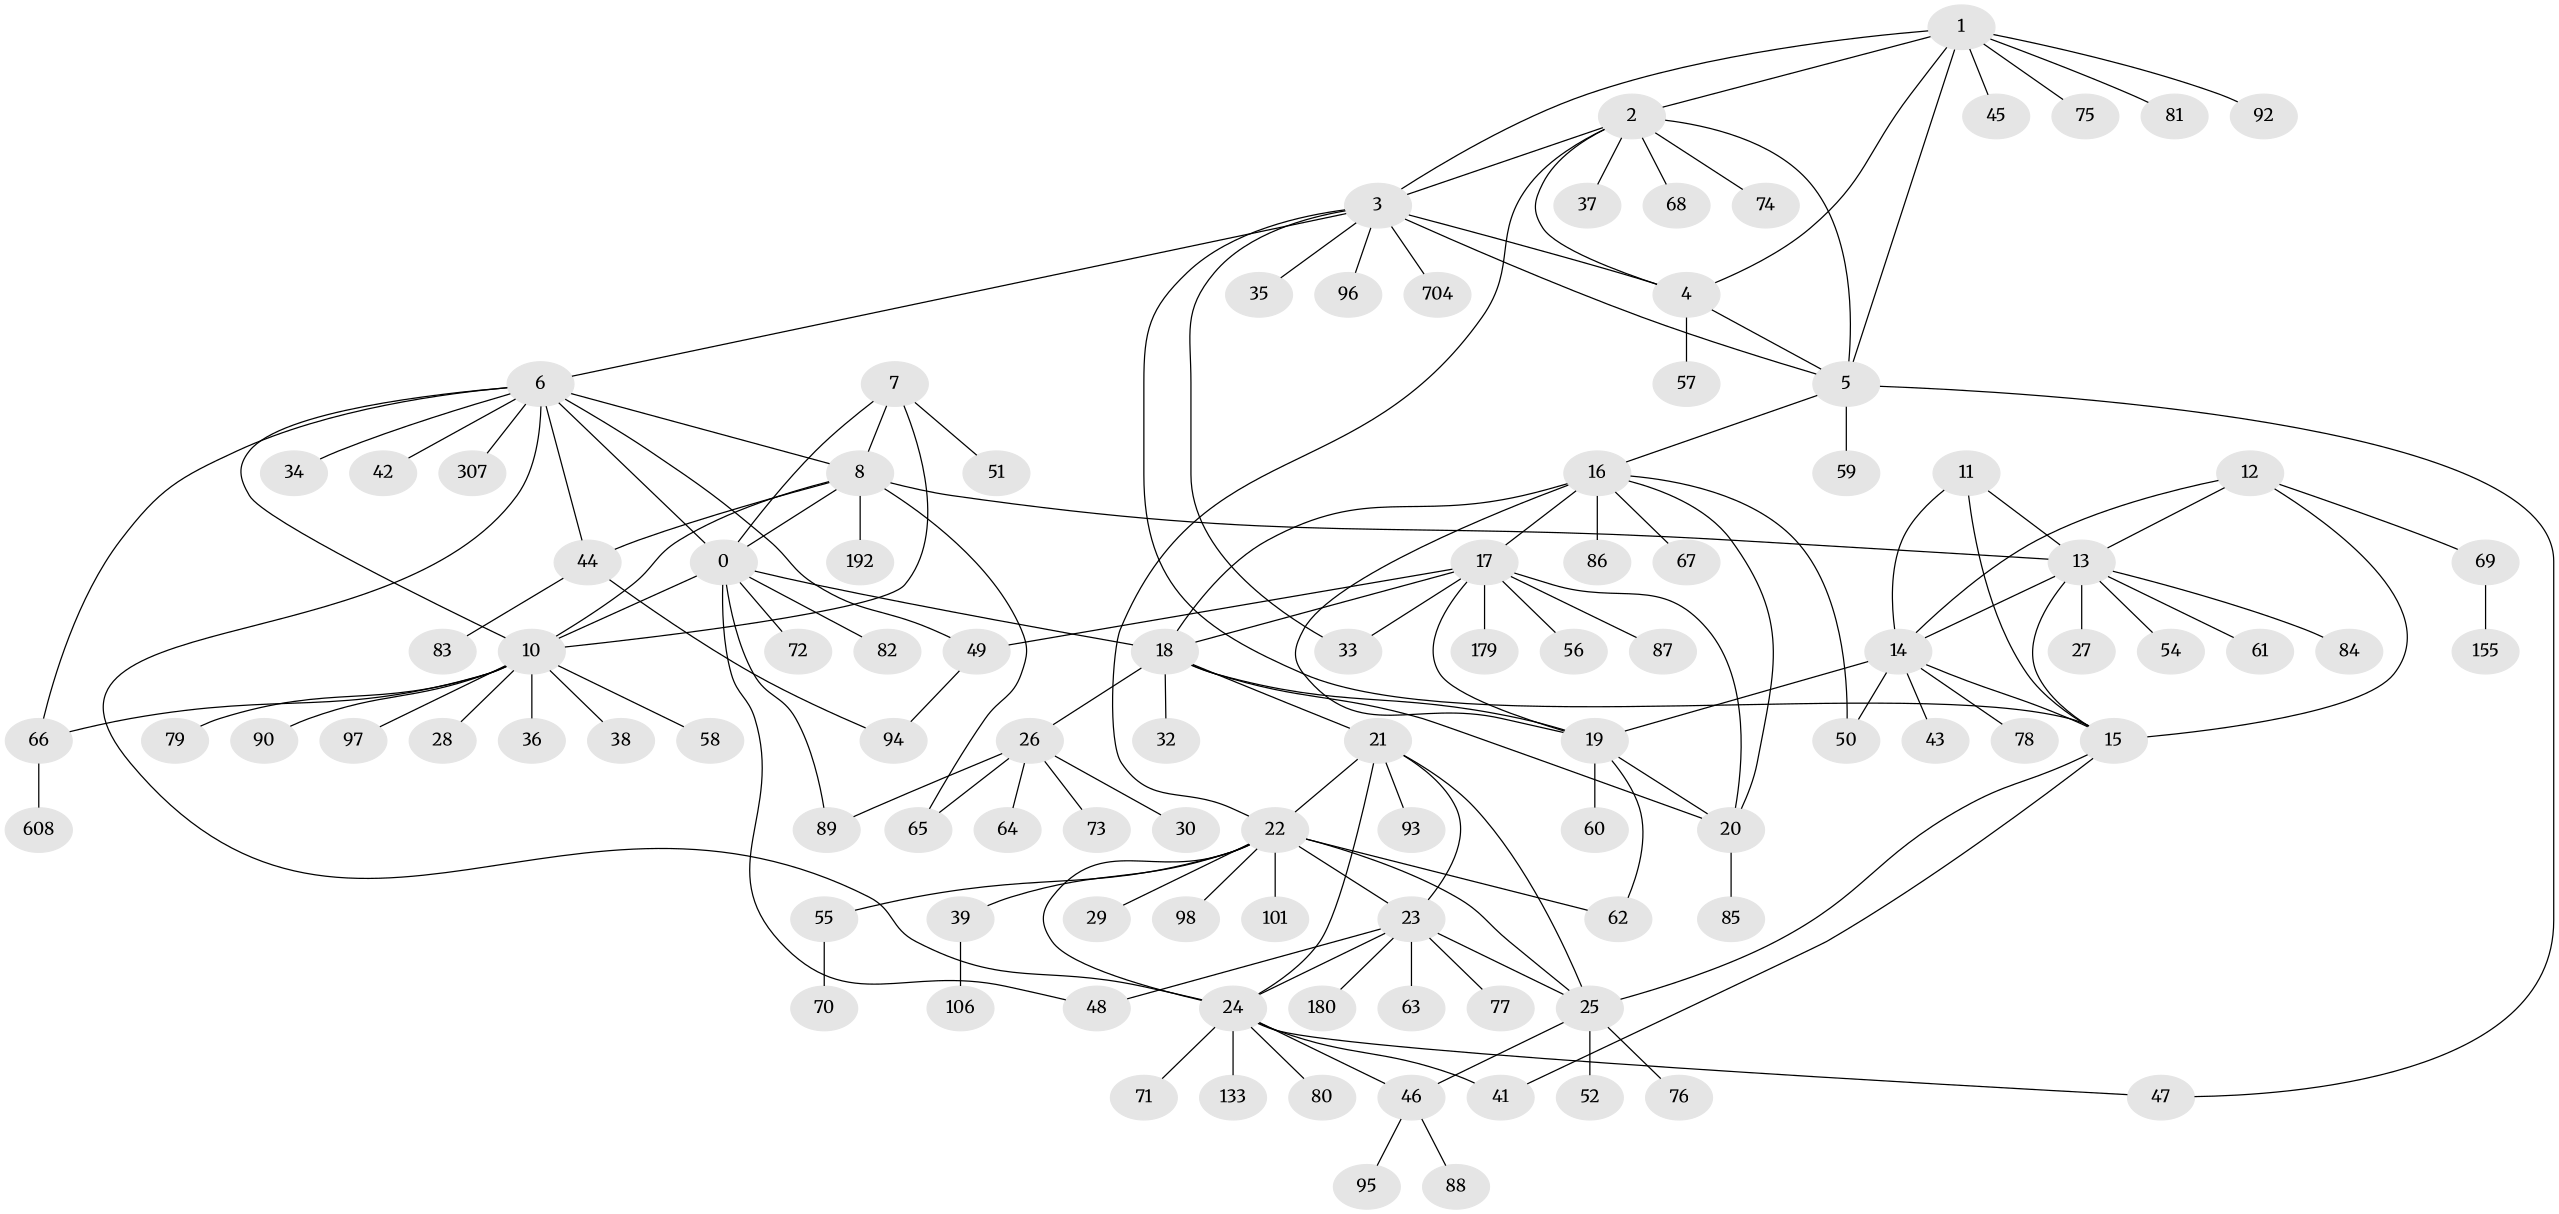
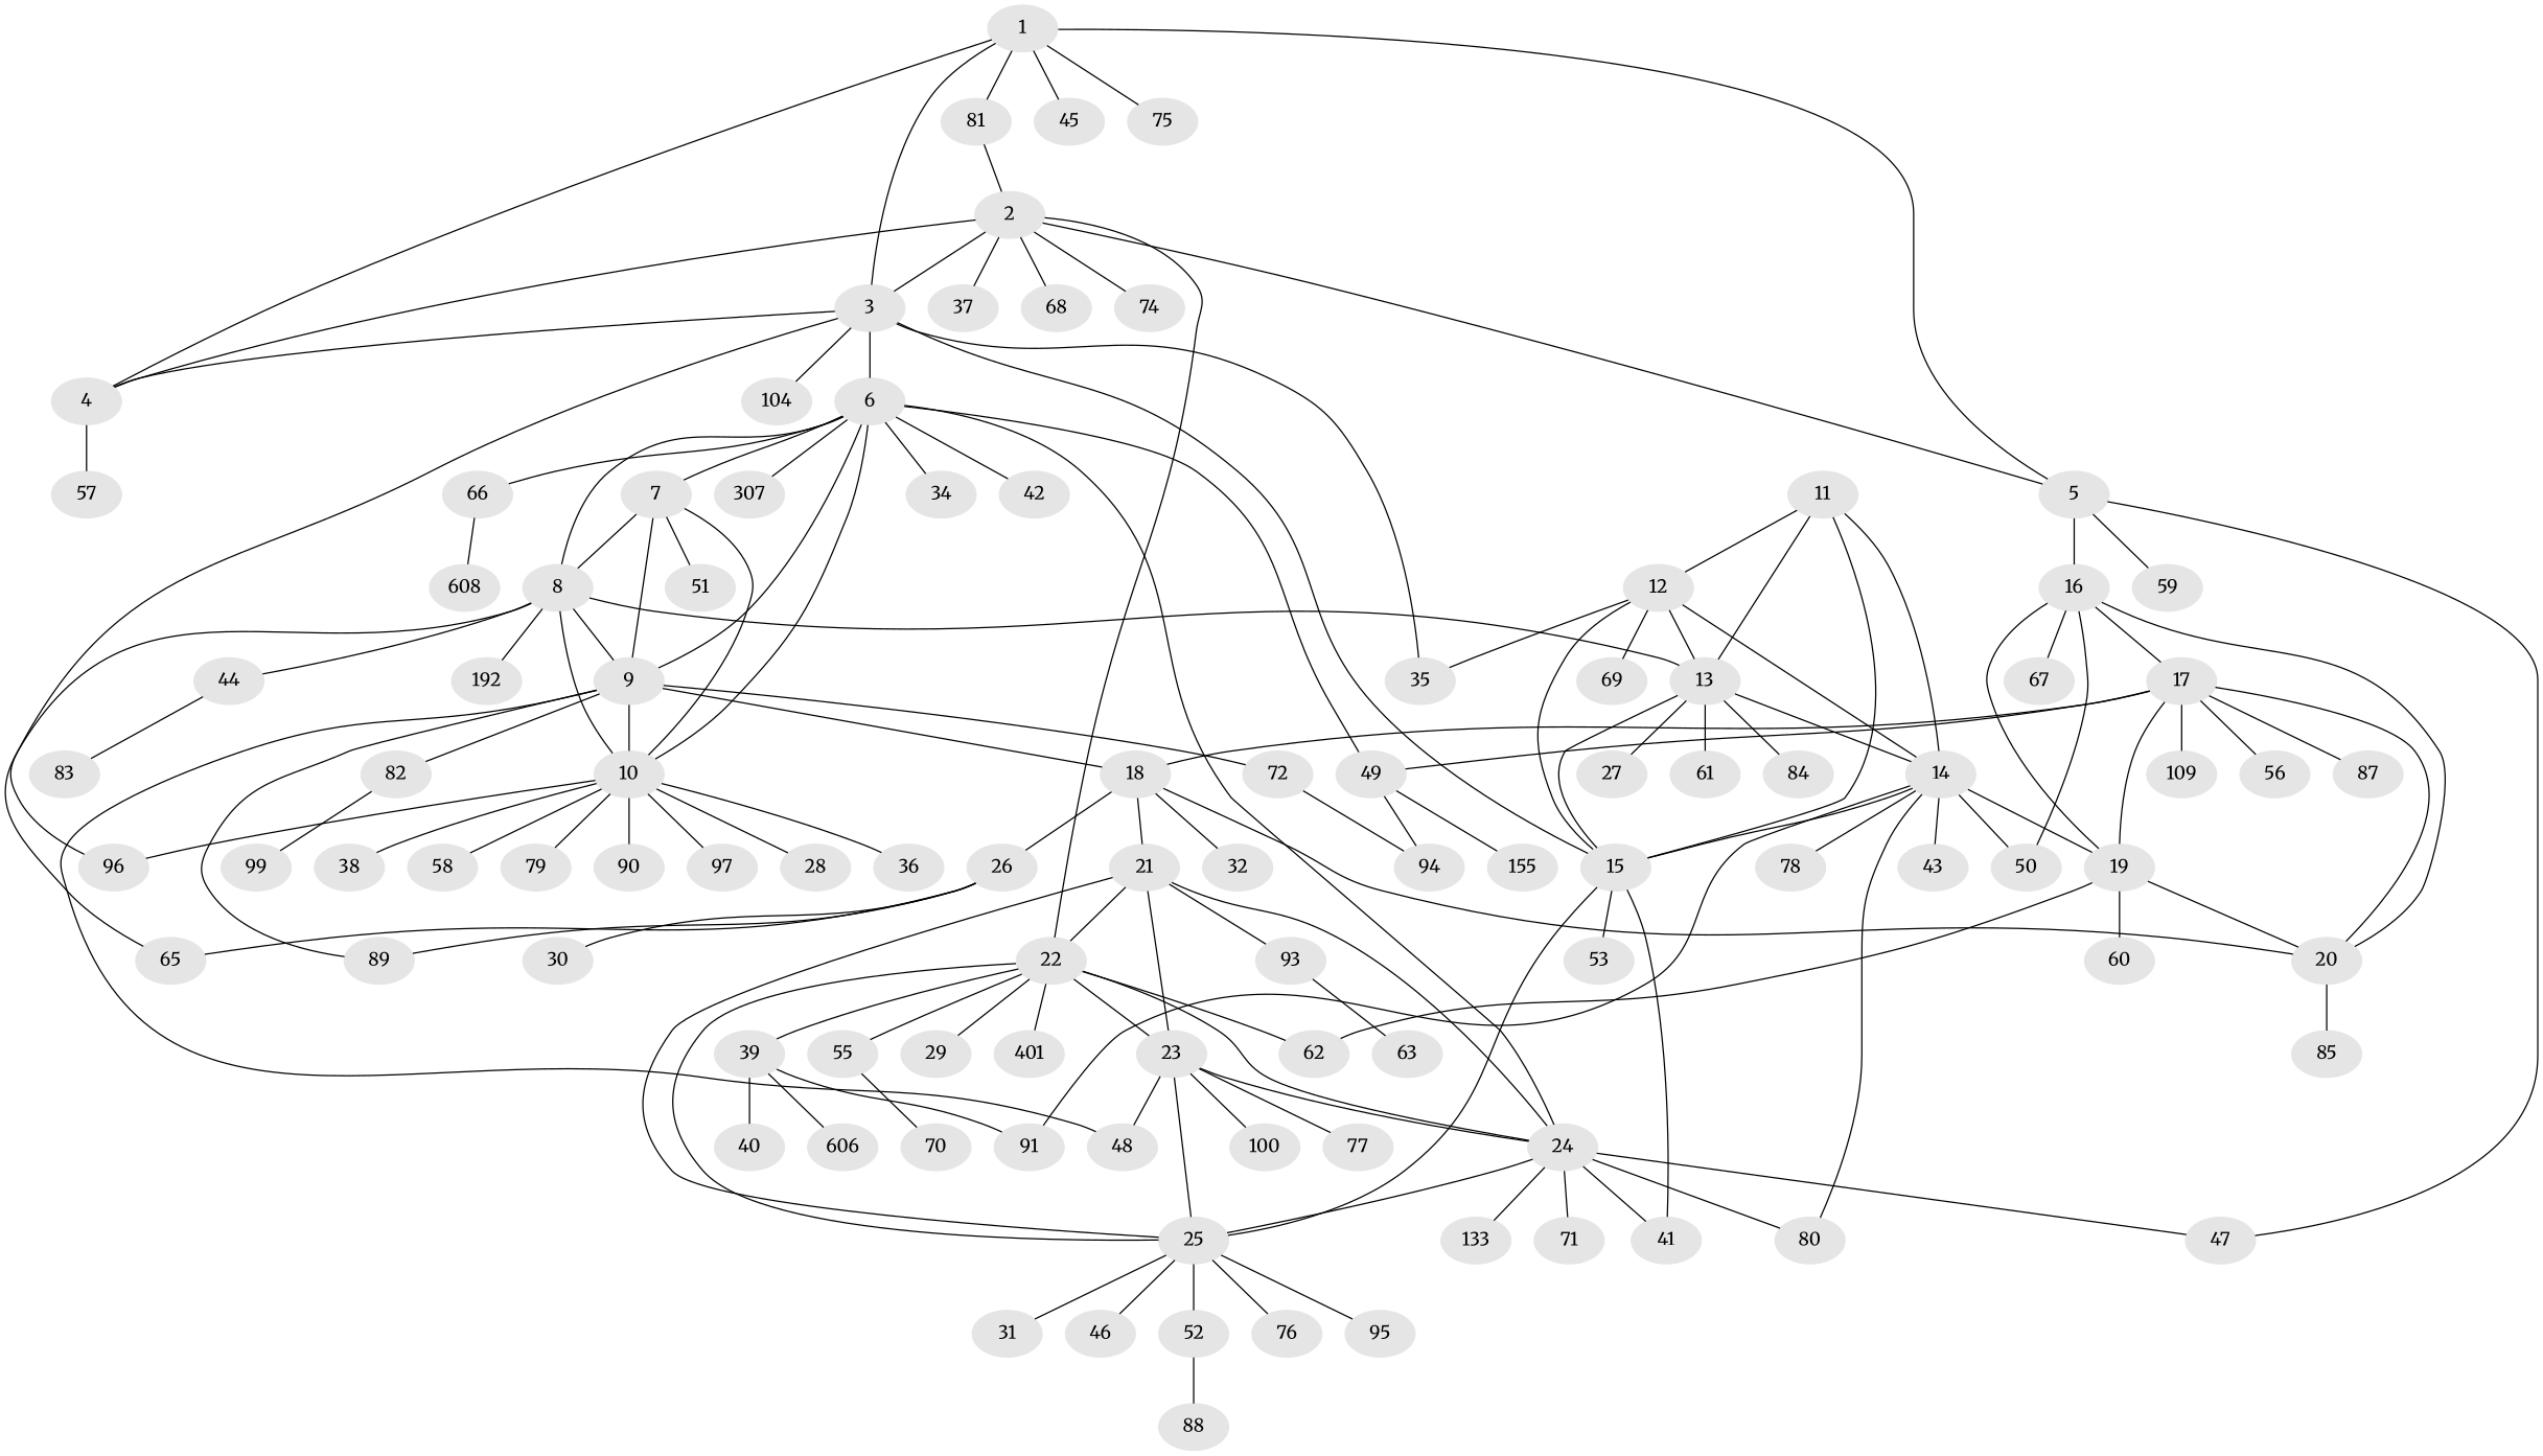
  graph {
    fontname=Merriweather
    node [color=gray90 fontname=Merriweather style=filled]
    edge [fontname=Merriweather]
    1
    2
    3
    4
    5
    45
    75
    81
-   92
    22
    37
    68
    74
    6
    15
-   33
    35
    96
-   104 [label=704]
+   104
    57
    16
    47
    59
    24
    25
    62
    23
    29
    39
    55
-   98
-   101
+   101 [label=401]
    7
    8
-   9 [label=0]
+   9
    10
    34
    42
    49
    66
    n41 [label=307]
    41
+   53
    18
    19
    50
    17
    20
    67
-   86
    51
    13
    44
    65
    n55 [label=192]
    48
    72
    82
    89
    28
    36
    38
    58
    79
    90
    97
    80
    71
    n69 [label=133]
    94
    n71 [label=608]
    14
    27
-   54
    61
    84
    83
    21
    26
    32
+   99
    11
    12
    69
    43
    78
+   91
    n88 [label=155]
    60
+   31
    46
    52
    76
    56
    87
-   109 [label=179]
+   109
    85
    93
    30
-   64
-   73
    63
    77
-   100 [label=180]
-   106
+   100
+   40
+   106 [label=606]
    70
    95
    88
-   1 -- 2
+   81 -- 2
    1 -- 3
    1 -- 4
    1 -- 5
    1 -- 45
    1 -- 75
    1 -- 81
-   1 -- 92
    2 -- 3
    2 -- 4
    2 -- 5
    2 -- 22
    2 -- 37
    2 -- 68
    2 -- 74
    3 -- 4
-   3 -- 5
    3 -- 6
    3 -- 15
-   3 -- 33
    3 -- 35
    3 -- 96
    3 -- 104
-   4 -- 5
    4 -- 57
    5 -- 16
    5 -- 47
    5 -- 59
    22 -- 24
    22 -- 25
    22 -- 62
    22 -- 23
    22 -- 29
    22 -- 39
    22 -- 55
-   22 -- 98
    22 -- 101
    6 -- 24
-   6 -- 44
+   6 -- 7
    6 -- 8
    6 -- 9
    6 -- 10
    6 -- 34
    6 -- 42
    6 -- 49
    6 -- 66
    6 -- n41
    15 -- 25
    15 -- 41
-   16 -- 18
+   15 -- 53
    16 -- 19
    16 -- 50
    16 -- 17
    16 -- 20
    16 -- 67
-   16 -- 86
    24 -- 47
-   24 -- 46
+   24 -- 25
    24 -- 41
    24 -- 80
    24 -- 71
    24 -- n69
+   25 -- 31
    25 -- 46
    25 -- 52
    25 -- 76
    23 -- 24
    23 -- 25
    23 -- 48
-   23 -- 63
+   93 -- 63
    23 -- 77
    23 -- 100
+   39 -- 91
+   39 -- 40
    39 -- 106
    55 -- 70
    7 -- 8
    7 -- 9
    7 -- 10
    7 -- 51
    8 -- 9
    8 -- 10
    8 -- 13
    8 -- 44
    8 -- 65
    8 -- n55
    9 -- 10
    9 -- 18
    9 -- 48
    9 -- 72
    9 -- 82
    9 -- 89
-   10 -- 66
+   10 -- 96
    10 -- 28
    10 -- 36
    10 -- 38
    10 -- 58
    10 -- 79
    10 -- 90
    10 -- 97
    49 -- 94
    66 -- n71
-   18 -- 19
    18 -- 20
    18 -- 21
    18 -- 26
    18 -- 32
    19 -- 62
    19 -- 20
    19 -- 60
-   17 -- 33
    17 -- 49
    17 -- 18
    17 -- 19
    17 -- 20
    17 -- 56
    17 -- 87
    17 -- 109
    20 -- 85
    13 -- 15
    13 -- 14
    13 -- 27
-   13 -- 54
    13 -- 61
    13 -- 84
    44 -- 83
-   44 -- 94
+   72 -- 94
+   82 -- 99
    14 -- 15
    14 -- 19
    14 -- 50
+   14 -- 80
    14 -- 43
    14 -- 78
+   14 -- 91
    21 -- 22
    21 -- 24
    21 -- 25
    21 -- 23
    21 -- 93
    26 -- 65
    26 -- 89
    26 -- 30
-   26 -- 64
-   26 -- 73
    11 -- 15
    11 -- 13
    11 -- 14
+   11 -- 12
    12 -- 15
+   12 -- 35
    12 -- 13
    12 -- 14
    12 -- 69
-   69 -- n88
-   46 -- 95
-   46 -- 88
+   49 -- n88
+   25 -- 95
+   52 -- 88
  }
